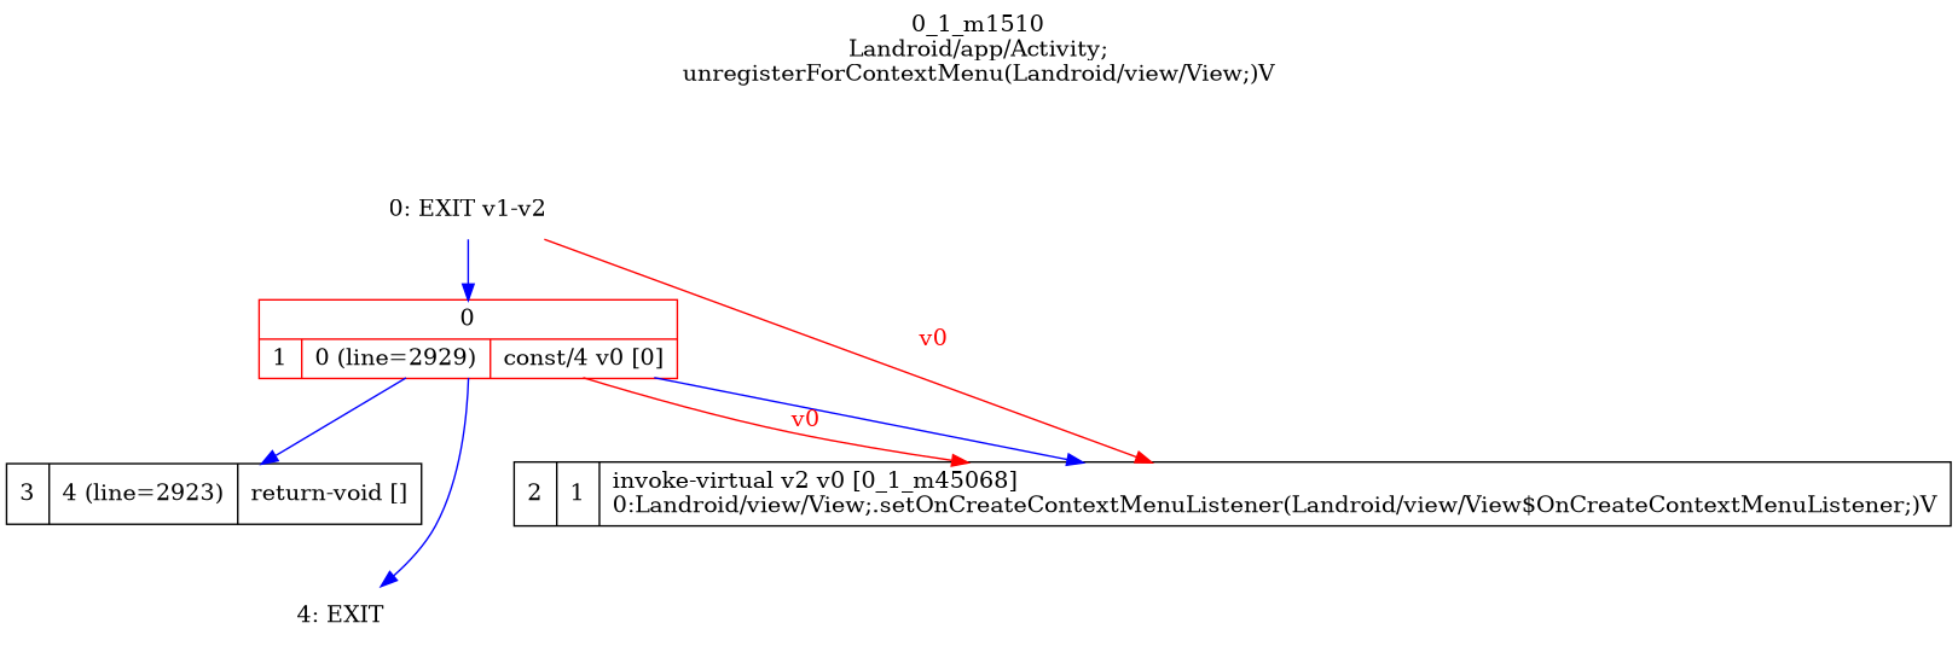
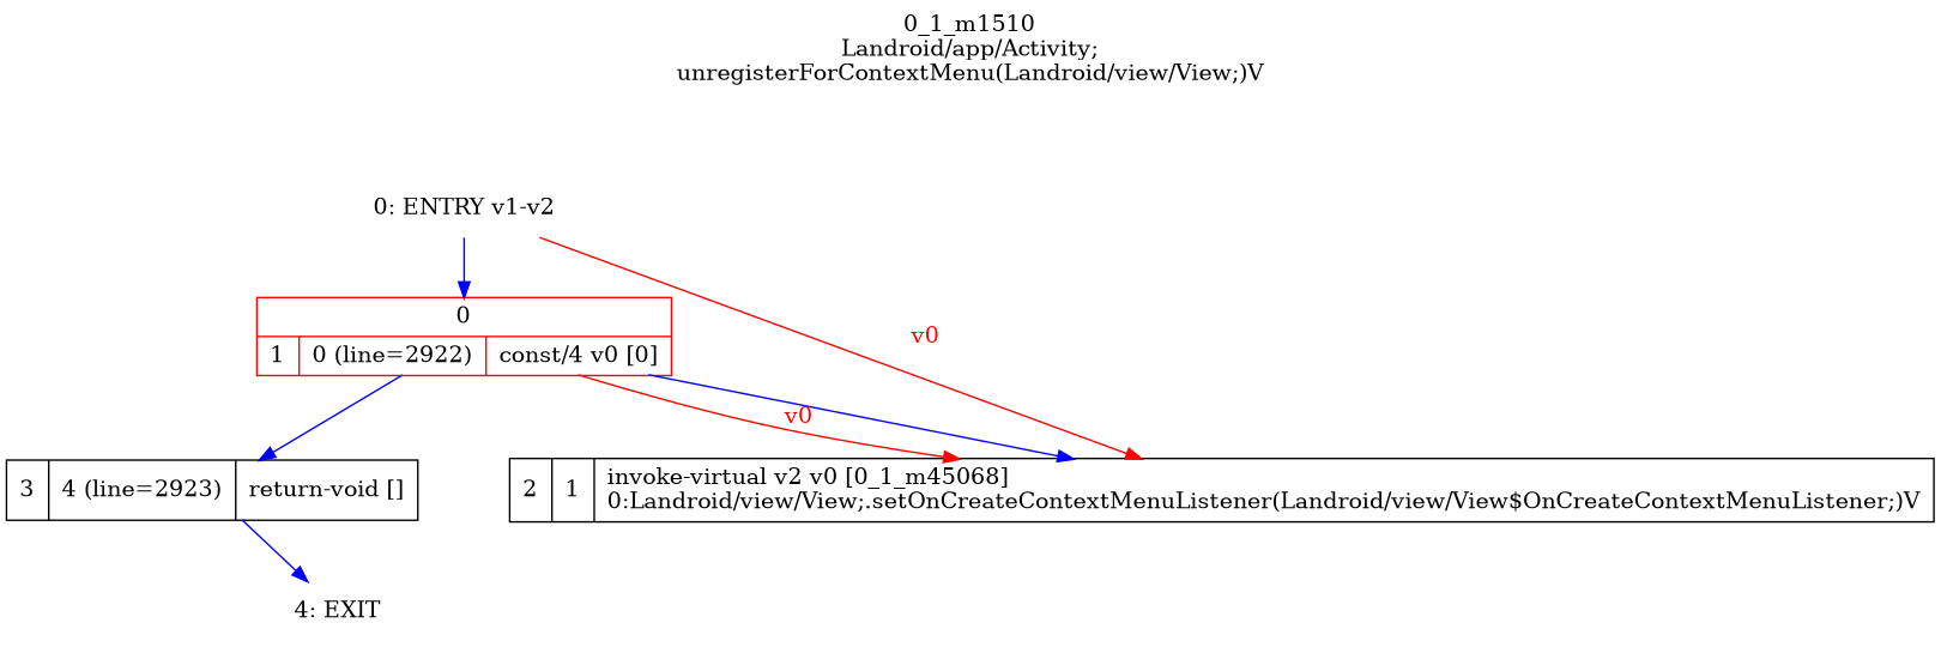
  digraph {
    label="0_1_m1510\nLandroid/app/Activity;\nunregisterForContextMenu(Landroid/view/View;)V"
    labelloc=t
    rankdir=UD
    node [shape=record]
    edge [color=blue fontcolor=blue weight=100]
-   n1 [label="0: EXIT v1-v2" shape=plaintext]
-   n2 [color=red label="{0|{1|0 (line=2929)|const/4 v0 [0]\l}}"]
+   n1 [label="0: ENTRY v1-v2" shape=plaintext]
+   n2 [color=red label="{0|{1|0 (line=2922)|const/4 v0 [0]\l}}"]
    n3 [label="2|1|invoke-virtual v2 v0 [0_1_m45068]\l0:Landroid/view/View;.setOnCreateContextMenuListener(Landroid/view/View$OnCreateContextMenuListener;)V\l"]
    n4 [label="3|4 (line=2923)|return-void []\l"]
    n5 [label="4: EXIT" shape=plaintext]
    n1 -> n2
    n1 -> n3 [color=red fontcolor=red label=v0 weight=""]
    n2 -> n3
    n2 -> n3 [color=red fontcolor=red label=v0 weight=""]
    n2 -> n4
-   n2 -> n5
+   n4 -> n5
  }
